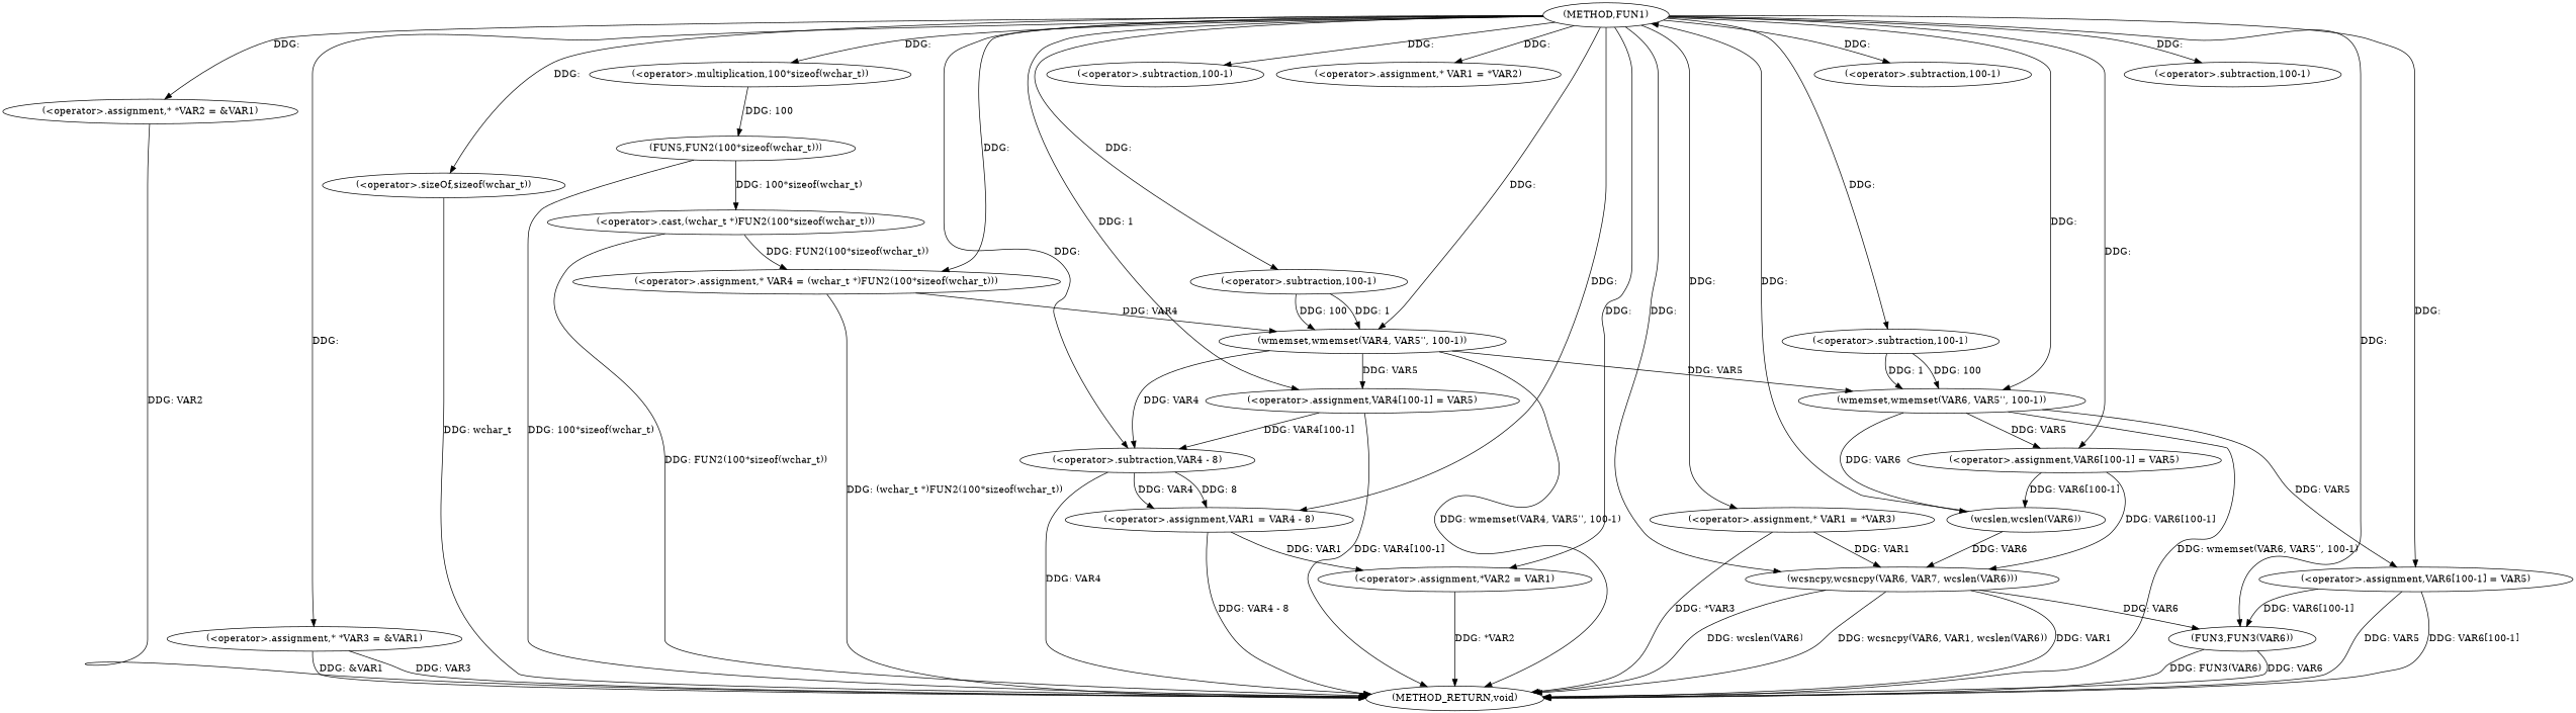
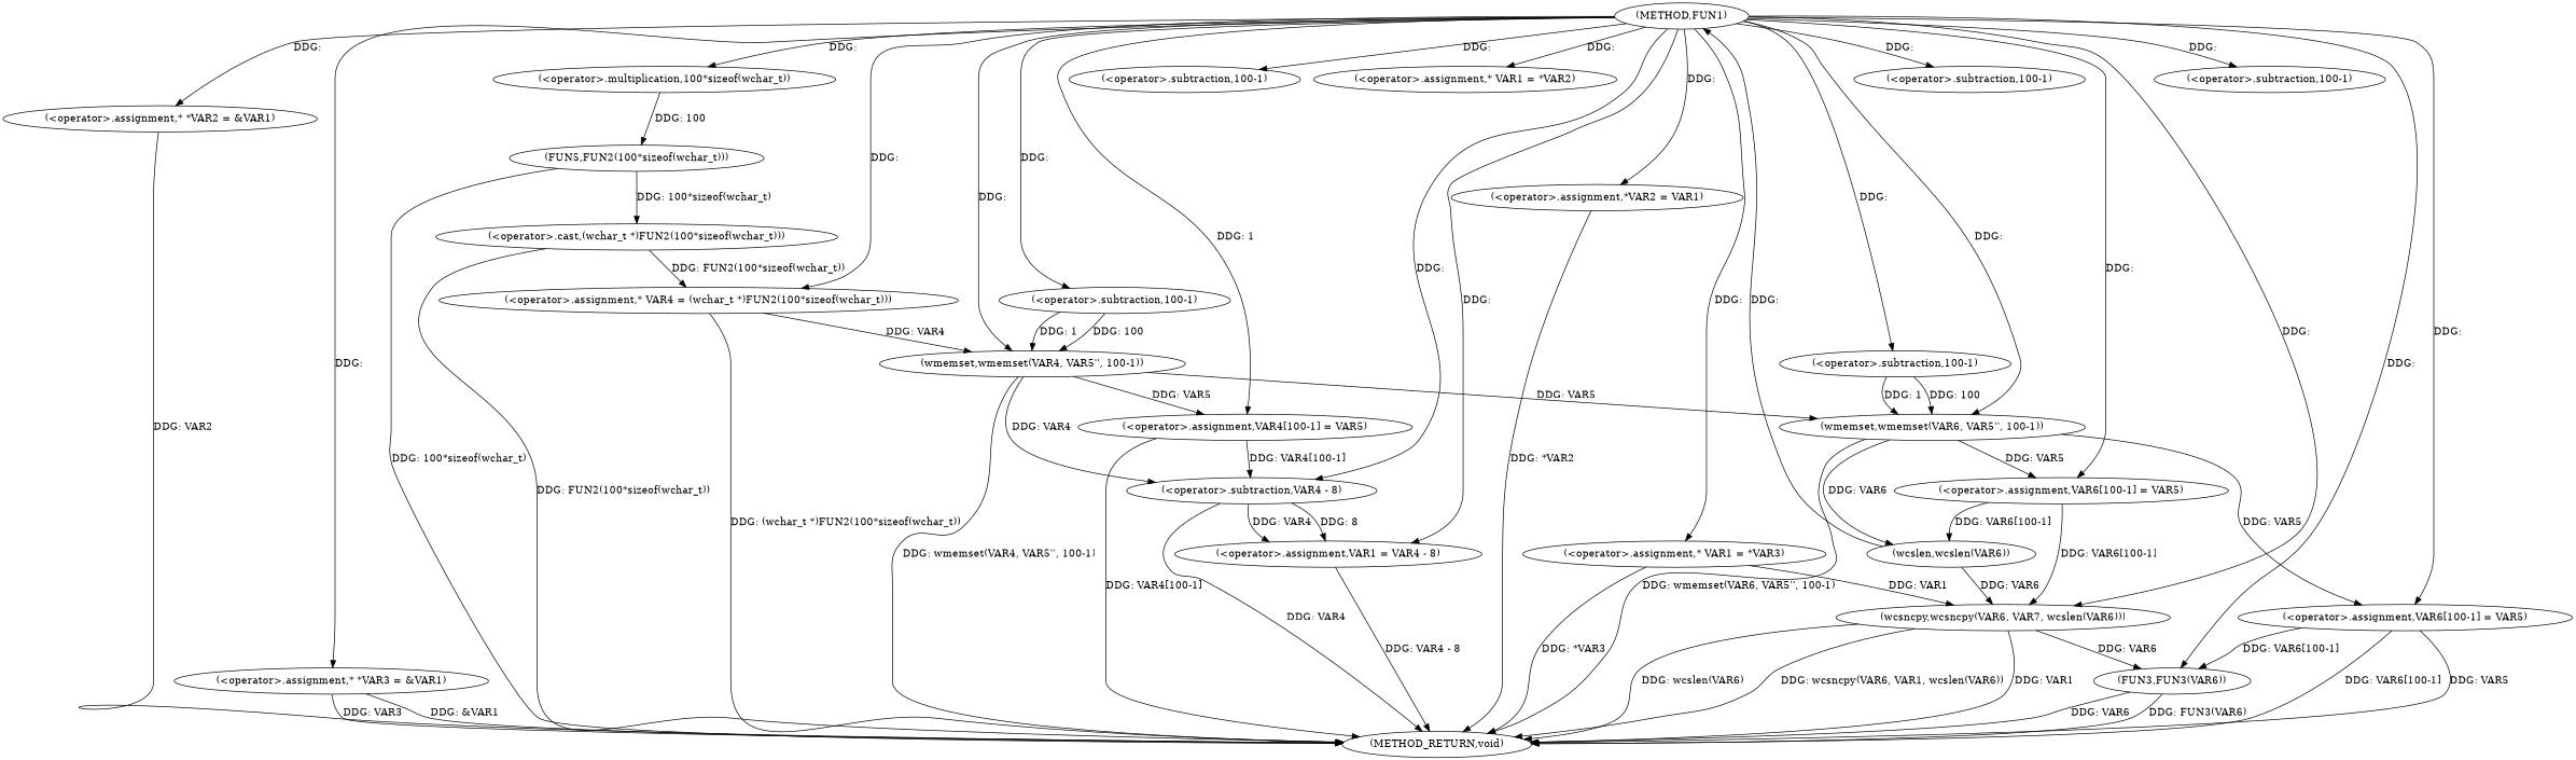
  digraph {
    n1 [label="(METHOD,FUN1)"]
    n2 [label="(<operator>.assignment,* *VAR2 = &VAR1)"]
    n3 [label="(<operator>.assignment,* *VAR3 = &VAR1)"]
    n4 [label="(<operator>.assignment,* VAR4 = (wchar_t *)FUN2(100*sizeof(wchar_t)))"]
    n5 [label="(<operator>.multiplication,100*sizeof(wchar_t))"]
-   n6 [label="(<operator>.sizeOf,sizeof(wchar_t))"]
    n7 [label="(wmemset,wmemset(VAR4, VAR5'', 100-1))"]
    n8 [label="(<operator>.subtraction,100-1)"]
    n9 [label="(<operator>.assignment,VAR4[100-1] = VAR5)"]
    n10 [label="(<operator>.subtraction,100-1)"]
    n11 [label="(<operator>.assignment,* VAR1 = *VAR2)"]
    n12 [label="(<operator>.assignment,VAR1 = VAR4 - 8)"]
    n13 [label="(<operator>.subtraction,VAR4 - 8)"]
    n14 [label="(<operator>.assignment,*VAR2 = VAR1)"]
    n15 [label="(<operator>.assignment,* VAR1 = *VAR3)"]
    n16 [label="(wmemset,wmemset(VAR6, VAR5'', 100-1))"]
    n17 [label="(<operator>.subtraction,100-1)"]
    n18 [label="(<operator>.assignment,VAR6[100-1] = VAR5)"]
    n19 [label="(<operator>.subtraction,100-1)"]
    n20 [label="(wcsncpy,wcsncpy(VAR6, VAR7, wcslen(VAR6)))"]
    n21 [label="(<operator>.assignment,VAR6[100-1] = VAR5)"]
    n22 [label="(<operator>.subtraction,100-1)"]
    n23 [label="(FUN3,FUN3(VAR6))"]
    n24 [label="(METHOD_RETURN,void)"]
    n25 [label="(FUN5,FUN2(100*sizeof(wchar_t)))"]
    n26 [label="(wcslen,wcslen(VAR6))"]
    n27 [label="(<operator>.cast,(wchar_t *)FUN2(100*sizeof(wchar_t)))"]
    n1 -> n2 [label="DDG: "]
    n1 -> n3 [label="DDG: "]
    n1 -> n4 [label="DDG: "]
    n1 -> n5 [label="DDG: "]
-   n1 -> n6 [label="DDG: "]
    n1 -> n7 [label="DDG: "]
    n1 -> n8 [label="DDG: "]
    n1 -> n9 [label="DDG: 1"]
    n1 -> n10 [label="DDG: "]
    n1 -> n11 [label="DDG: "]
    n1 -> n12 [label="DDG: "]
    n1 -> n13 [label="DDG: "]
    n1 -> n14 [label="DDG: "]
    n1 -> n15 [label="DDG: "]
    n1 -> n16 [label="DDG: "]
    n1 -> n17 [label="DDG: "]
    n1 -> n18 [label="DDG: "]
    n1 -> n19 [label="DDG: "]
    n1 -> n20 [label="DDG: "]
    n1 -> n21 [label="DDG: "]
    n1 -> n22 [label="DDG: "]
    n1 -> n23 [label="DDG: "]
    n2 -> n24 [label="DDG: VAR2"]
    n3 -> n24 [label="DDG: VAR3"]
    n3 -> n24 [label="DDG: &VAR1"]
    n4 -> n7 [label="DDG: VAR4"]
    n4 -> n24 [label="DDG: (wchar_t *)FUN2(100*sizeof(wchar_t))"]
    n5 -> n25 [label="DDG: 100"]
-   n6 -> n24 [label="DDG: wchar_t"]
    n7 -> n9 [label="DDG: VAR5"]
    n7 -> n13 [label="DDG: VAR4"]
    n7 -> n16 [label="DDG: VAR5"]
    n7 -> n24 [label="DDG: wmemset(VAR4, VAR5'', 100-1)"]
    n8 -> n7 [label="DDG: 100"]
    n8 -> n7 [label="DDG: 1"]
    n9 -> n13 [label="DDG: VAR4[100-1]"]
    n9 -> n24 [label="DDG: VAR4[100-1]"]
-   n12 -> n14 [label="DDG: VAR1"]
    n12 -> n24 [label="DDG: VAR4 - 8"]
    n13 -> n12 [label="DDG: VAR4"]
    n13 -> n12 [label="DDG: 8"]
    n13 -> n24 [label="DDG: VAR4"]
    n14 -> n24 [label="DDG: *VAR2"]
    n15 -> n20 [label="DDG: VAR1"]
    n15 -> n24 [label="DDG: *VAR3"]
    n16 -> n18 [label="DDG: VAR5"]
    n16 -> n21 [label="DDG: VAR5"]
    n16 -> n24 [label="DDG: wmemset(VAR6, VAR5'', 100-1)"]
    n16 -> n26 [label="DDG: VAR6"]
    n17 -> n16 [label="DDG: 100"]
    n17 -> n16 [label="DDG: 1"]
    n18 -> n20 [label="DDG: VAR6[100-1]"]
    n18 -> n26 [label="DDG: VAR6[100-1]"]
    n20 -> n23 [label="DDG: VAR6"]
    n20 -> n24 [label="DDG: wcsncpy(VAR6, VAR1, wcslen(VAR6))"]
    n20 -> n24 [label="DDG: VAR1"]
    n20 -> n24 [label="DDG: wcslen(VAR6)"]
    n21 -> n23 [label="DDG: VAR6[100-1]"]
    n21 -> n24 [label="DDG: VAR6[100-1]"]
    n21 -> n24 [label="DDG: VAR5"]
    n23 -> n24 [label="DDG: VAR6"]
    n23 -> n24 [label="DDG: FUN3(VAR6)"]
    n25 -> n24 [label="DDG: 100*sizeof(wchar_t)"]
    n25 -> n27 [label="DDG: 100*sizeof(wchar_t)"]
    n26 -> n1 [label="DDG: "]
    n26 -> n20 [label="DDG: VAR6"]
    n27 -> n4 [label="DDG: FUN2(100*sizeof(wchar_t))"]
    n27 -> n24 [label="DDG: FUN2(100*sizeof(wchar_t))"]
  }
